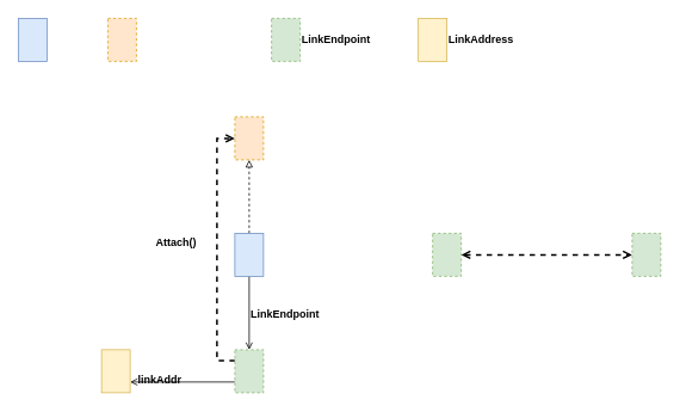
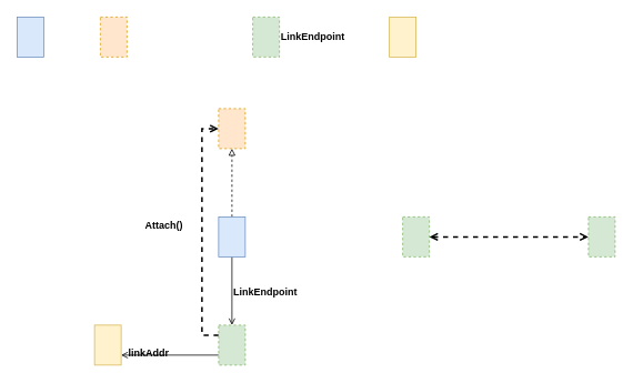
  <mxCell id="0" />
  <mxCell id="1" parent="0" />
  <mxCell id="2" value="" style="rounded=0;whiteSpace=wrap;html=1;strokeColor=#6c8ebf;fillColor=#dae8fc;fontSize=16;" parent="1" vertex="1"><mxGeometry x="20" y="20" width="32" height="48" as="geometry" /></mxCell>
  <mxCell id="3" value="" style="rounded=0;whiteSpace=wrap;html=1;strokeColor=#82b366;fillColor=#d5e8d4;fontSize=16;dashed=1;" parent="1" vertex="1"><mxGeometry x="303" y="20" width="32" height="48" as="geometry" /></mxCell>
  <mxCell id="4" value="&lt;b&gt;LinkEndpoint&lt;/b&gt;" style="text;html=1;align=left;verticalAlign=middle;resizable=0;points=[];autosize=1;fontSize=12;fontColor=#000000;" parent="1" vertex="1"><mxGeometry x="335" y="34" width="90" height="20" as="geometry" /></mxCell>
  <mxCell id="5" value="" style="rounded=0;whiteSpace=wrap;html=1;strokeColor=#d79b00;fillColor=#ffe6cc;fontSize=16;dashed=1;" parent="1" vertex="1"><mxGeometry x="120" y="20" width="32" height="48" as="geometry" /></mxCell>
  <mxCell id="6" style="edgeStyle=orthogonalEdgeStyle;rounded=0;orthogonalLoop=1;jettySize=auto;html=1;exitX=0.5;exitY=0;exitDx=0;exitDy=0;endArrow=block;endFill=0;dashed=1;entryX=0.5;entryY=1;entryDx=0;entryDy=0;" parent="1" source="8" target="9" edge="1"><mxGeometry relative="1" as="geometry" /></mxCell>
  <mxCell id="7" style="edgeStyle=orthogonalEdgeStyle;rounded=0;orthogonalLoop=1;jettySize=auto;html=1;exitX=0.5;exitY=1;exitDx=0;exitDy=0;entryX=0.5;entryY=0;entryDx=0;entryDy=0;endArrow=open;endFill=0;strokeWidth=1;" parent="1" source="8" target="12" edge="1"><mxGeometry relative="1" as="geometry" /></mxCell>
  <mxCell id="8" value="" style="rounded=0;whiteSpace=wrap;html=1;strokeColor=#6c8ebf;fillColor=#dae8fc;fontSize=16;" parent="1" vertex="1"><mxGeometry x="262" y="260" width="32" height="48" as="geometry" /></mxCell>
  <mxCell id="9" value="" style="rounded=0;whiteSpace=wrap;html=1;strokeColor=#d79b00;fillColor=#ffe6cc;fontSize=16;dashed=1;" parent="1" vertex="1"><mxGeometry x="262" y="130" width="32" height="48" as="geometry" /></mxCell>
  <mxCell id="10" style="edgeStyle=orthogonalEdgeStyle;rounded=0;orthogonalLoop=1;jettySize=auto;html=1;exitX=0;exitY=0.25;exitDx=0;exitDy=0;entryX=0;entryY=0.5;entryDx=0;entryDy=0;dashed=1;endArrow=open;endFill=0;strokeWidth=2;" parent="1" source="12" target="9" edge="1"><mxGeometry relative="1" as="geometry" /></mxCell>
  <mxCell id="11" style="edgeStyle=orthogonalEdgeStyle;rounded=0;orthogonalLoop=1;jettySize=auto;html=1;exitX=0;exitY=0.75;exitDx=0;exitDy=0;entryX=1;entryY=0.75;entryDx=0;entryDy=0;endArrow=open;endFill=0;strokeWidth=1;" parent="1" source="12" target="17" edge="1"><mxGeometry relative="1" as="geometry" /></mxCell>
  <mxCell id="12" value="" style="rounded=0;whiteSpace=wrap;html=1;strokeColor=#82b366;fillColor=#d5e8d4;fontSize=16;dashed=1;" parent="1" vertex="1"><mxGeometry x="262" y="390" width="32" height="48" as="geometry" /></mxCell>
  <mxCell id="13" value="&lt;b&gt;Attach()&lt;/b&gt;" style="text;html=1;align=left;verticalAlign=middle;resizable=0;points=[];autosize=1;fontSize=12;fontColor=#000000;" parent="1" vertex="1"><mxGeometry x="172" y="260" width="60" height="20" as="geometry" /></mxCell>
  <mxCell id="14" value="&lt;b&gt;LinkEndpoint&lt;/b&gt;" style="text;html=1;align=left;verticalAlign=middle;resizable=0;points=[];autosize=1;fontSize=12;fontColor=#000000;" parent="1" vertex="1"><mxGeometry x="278" y="340" width="90" height="20" as="geometry" /></mxCell>
  <mxCell id="15" value="" style="rounded=0;whiteSpace=wrap;html=1;strokeColor=#d6b656;fillColor=#fff2cc;fontSize=16;" parent="1" vertex="1"><mxGeometry x="467" y="20" width="32" height="48" as="geometry" /></mxCell>
- <mxCell id="16" value="&lt;b&gt;LinkAddress&lt;/b&gt;" style="text;html=1;align=left;verticalAlign=middle;resizable=0;points=[];autosize=1;fontSize=12;fontColor=#000000;" parent="1" vertex="1"><mxGeometry x="499" y="34" width="90" height="20" as="geometry" /></mxCell>
  <mxCell id="17" value="" style="rounded=0;whiteSpace=wrap;html=1;strokeColor=#d6b656;fillColor=#fff2cc;fontSize=16;" parent="1" vertex="1"><mxGeometry x="113" y="390" width="32" height="48" as="geometry" /></mxCell>
  <mxCell id="18" value="&lt;b&gt;linkAddr&lt;/b&gt;" style="text;html=1;align=left;verticalAlign=middle;resizable=0;points=[];autosize=1;fontSize=12;fontColor=#000000;" parent="1" vertex="1"><mxGeometry x="152" y="414" width="60" height="20" as="geometry" /></mxCell>
  <mxCell id="19" style="edgeStyle=orthogonalEdgeStyle;rounded=0;orthogonalLoop=1;jettySize=auto;html=1;exitX=1;exitY=0.5;exitDx=0;exitDy=0;entryX=0;entryY=0.5;entryDx=0;entryDy=0;endArrow=open;endFill=0;strokeWidth=2;startArrow=open;startFill=0;dashed=1;" parent="1" source="20" target="21" edge="1"><mxGeometry relative="1" as="geometry" /></mxCell>
  <mxCell id="20" value="" style="rounded=0;whiteSpace=wrap;html=1;strokeColor=#82b366;fillColor=#d5e8d4;fontSize=16;dashed=1;" parent="1" vertex="1"><mxGeometry x="483" y="260" width="32" height="48" as="geometry" /></mxCell>
  <mxCell id="21" value="" style="rounded=0;whiteSpace=wrap;html=1;strokeColor=#82b366;fillColor=#d5e8d4;fontSize=16;dashed=1;" parent="1" vertex="1"><mxGeometry x="706" y="260" width="32" height="48" as="geometry" /></mxCell>
